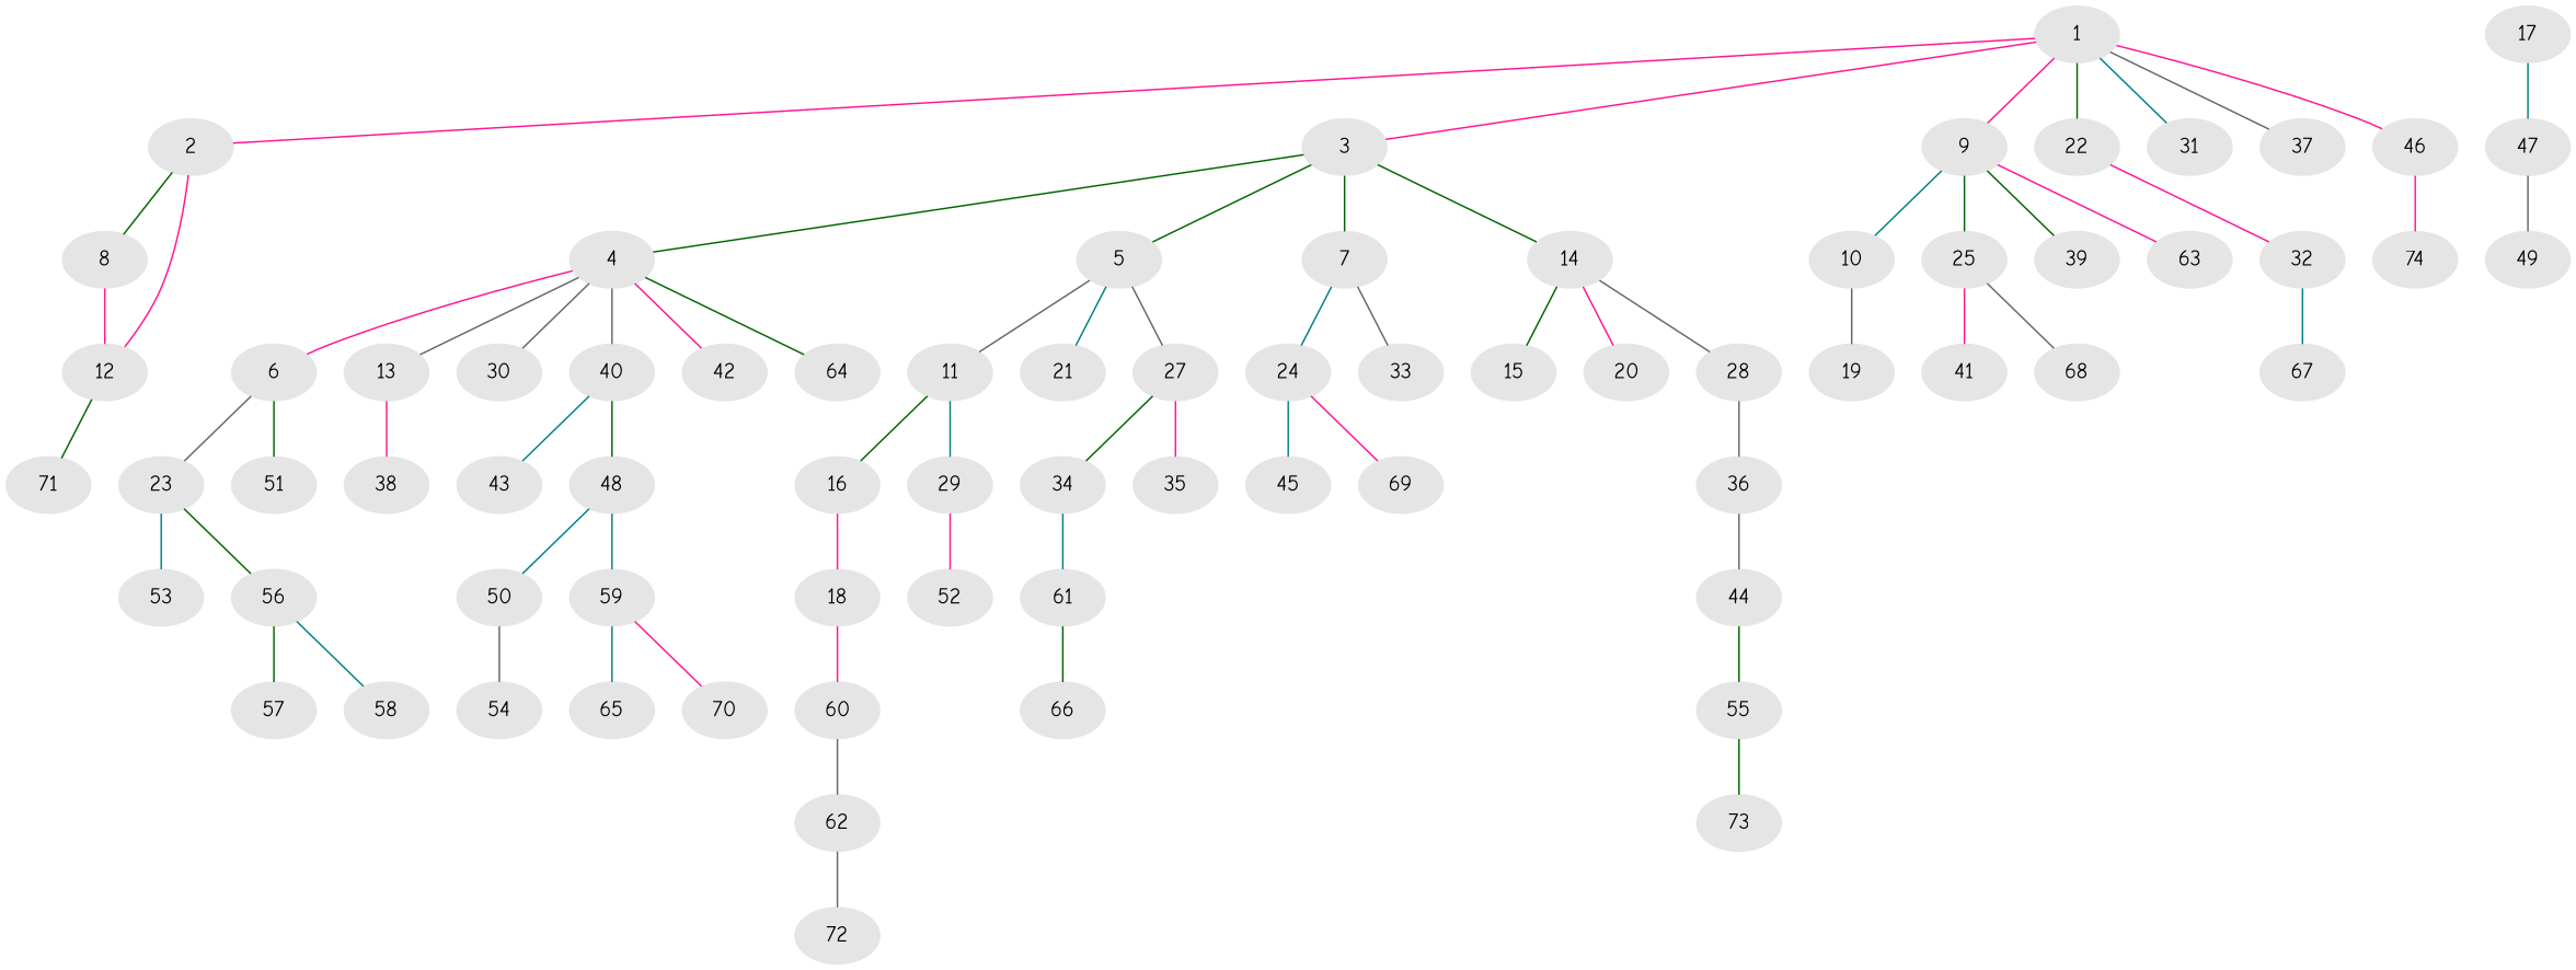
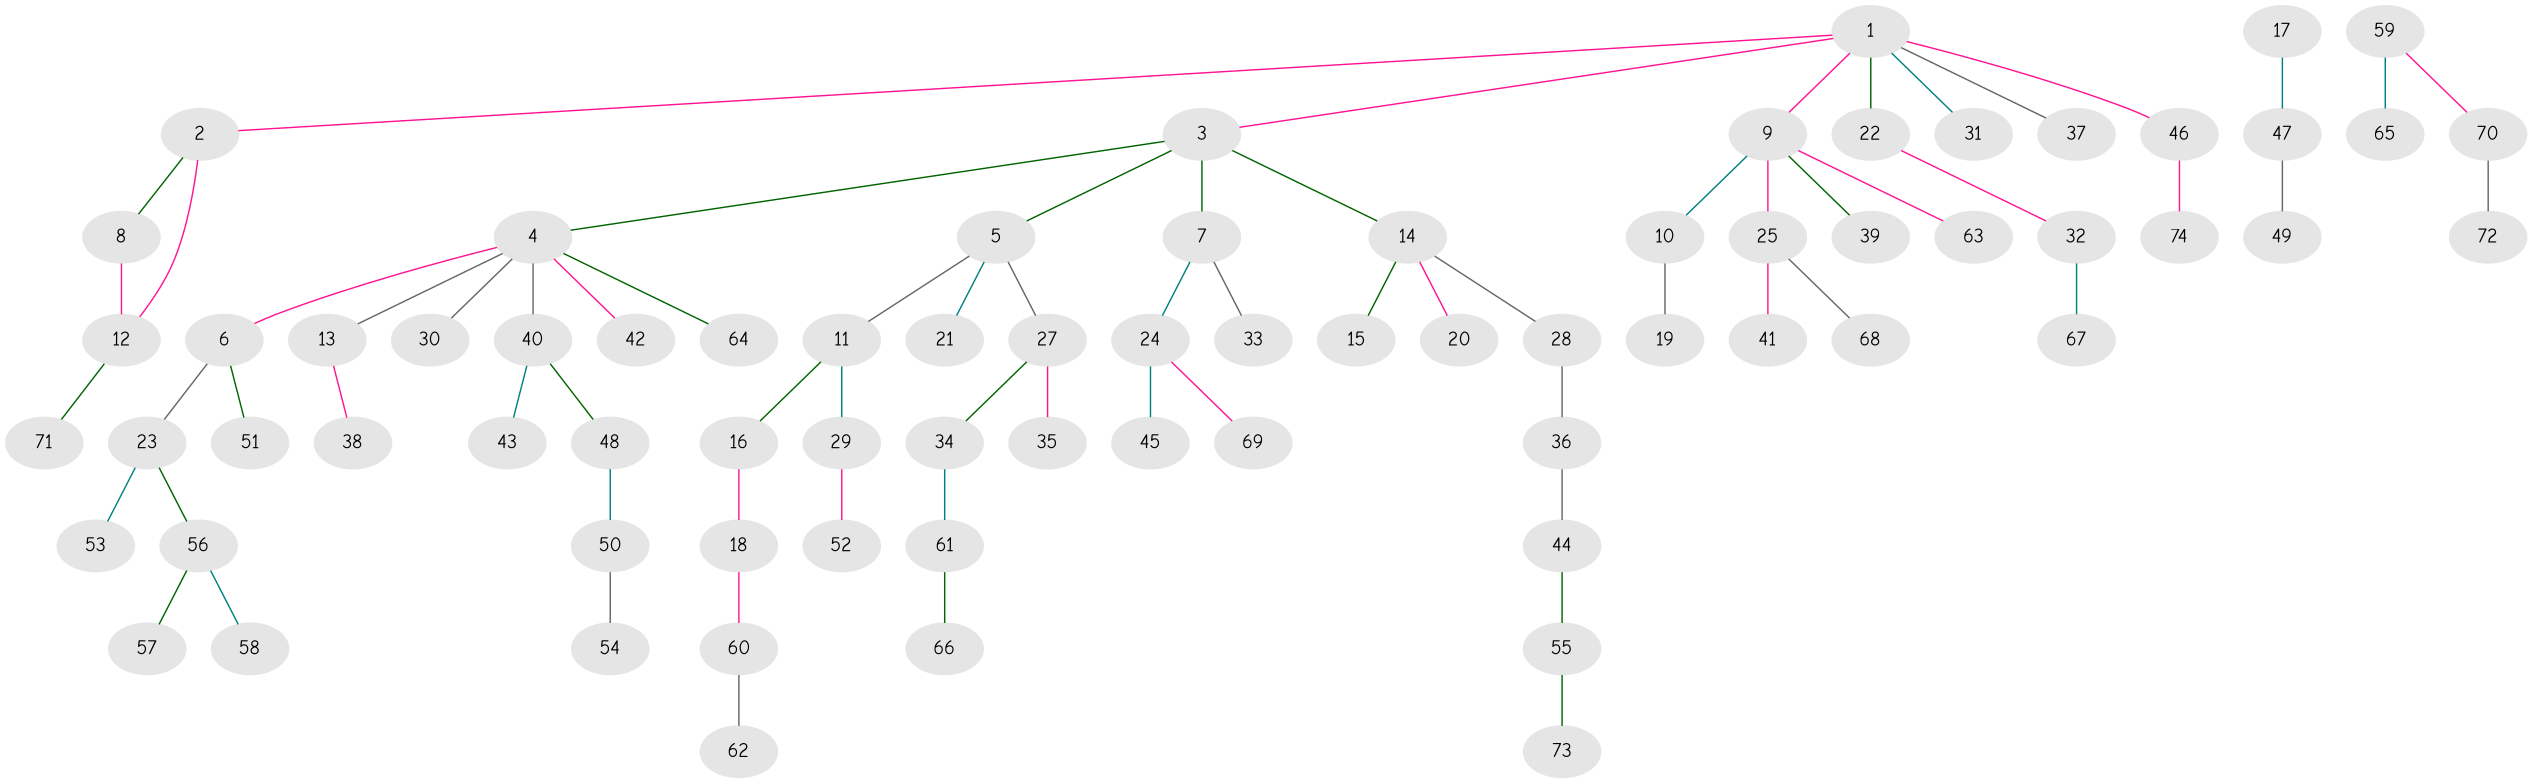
  graph {
    fontname="Comic Neue"
    node [color=gray90 fontname="Comic Neue" style=filled]
    edge [color=deeppink fontname="Comic Neue"]
    1
    2
    3
    9
    22
    31
    37
    46
    8
    12
    4
    5
    7
    14
    10
    25
    39
    63
    32
    74
    17
    47
    6
    13
    30
    40
    42
    64
    11
    21
    27
    24
    33
    15
    20
    28
    23
    51
    38
    43
    48
    16
    29
    34
    35
    53
    56
    45
    69
    71
    19
    41
    68
    18
    52
    36
    60
    49
    62
    67
    57
    58
    61
    44
    66
    55
    50
    59
    73
    54
    65
    70
    72
    1 -- 2
    1 -- 3
    1 -- 9
    1 -- 22 [color=darkgreen]
    1 -- 31 [color=teal]
    1 -- 37 [color=gray40]
    1 -- 46
    2 -- 8 [color=darkgreen]
    2 -- 12
    3 -- 4 [color=darkgreen]
    3 -- 5 [color=darkgreen]
    3 -- 7 [color=darkgreen]
    3 -- 14 [color=darkgreen]
    9 -- 10 [color=teal]
-   9 -- 25 [color=darkgreen]
+   9 -- 25
    9 -- 39 [color=darkgreen]
    9 -- 63
    22 -- 32
    46 -- 74
    8 -- 12
    12 -- 71 [color=darkgreen]
    4 -- 6
    4 -- 13 [color=gray40]
    4 -- 30 [color=gray40]
    4 -- 40 [color=gray40]
    4 -- 42
    4 -- 64 [color=darkgreen]
    5 -- 11 [color=gray40]
    5 -- 21 [color=teal]
    5 -- 27 [color=gray40]
    7 -- 24 [color=teal]
    7 -- 33 [color=gray40]
    14 -- 15 [color=darkgreen]
    14 -- 20
    14 -- 28 [color=gray40]
    10 -- 19 [color=gray40]
    25 -- 41
    25 -- 68 [color=gray40]
    32 -- 67 [color=teal]
    17 -- 47 [color=teal]
    47 -- 49 [color=gray40]
    6 -- 23 [color=gray40]
    6 -- 51 [color=darkgreen]
    13 -- 38
    40 -- 43 [color=teal]
    40 -- 48 [color=darkgreen]
    11 -- 16 [color=darkgreen]
    11 -- 29 [color=teal]
    27 -- 34 [color=darkgreen]
    27 -- 35
    24 -- 45 [color=teal]
    24 -- 69
    28 -- 36 [color=gray40]
    23 -- 53 [color=teal]
    23 -- 56 [color=darkgreen]
    48 -- 50 [color=teal]
-   48 -- 59 [color=teal]
    16 -- 18
    29 -- 52
    34 -- 61 [color=teal]
    56 -- 57 [color=darkgreen]
    56 -- 58 [color=teal]
    18 -- 60
    36 -- 44 [color=gray40]
    60 -- 62 [color=gray40]
-   62 -- 72 [color=gray40]
+   70 -- 72 [color=gray40]
    61 -- 66 [color=darkgreen]
    44 -- 55 [color=darkgreen]
    55 -- 73 [color=darkgreen]
    50 -- 54 [color=gray40]
    59 -- 65 [color=teal]
    59 -- 70
  }
